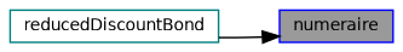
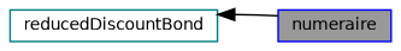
  digraph {
    rankdir=RL
    node [fontname=Helvetica fontsize=10 shape=box style=filled]
    n1 [color=blue fillcolor=grey60 fontcolor=black height=0.2 label=numeraire width=0.4]
    n2 [color=teal fillcolor=white height=0.2 label=reducedDiscountBond width=0.4]
-   n1 -> n2 [color=black dir=back fontname=Helvetica fontsize=10 labelfontname=Helvetica labelfontsize=10 style=solid]
+   n2 -> n1 [color=black dir=back fontname=Helvetica fontsize=10 labelfontname=Helvetica labelfontsize=10 style=solid]
  }
